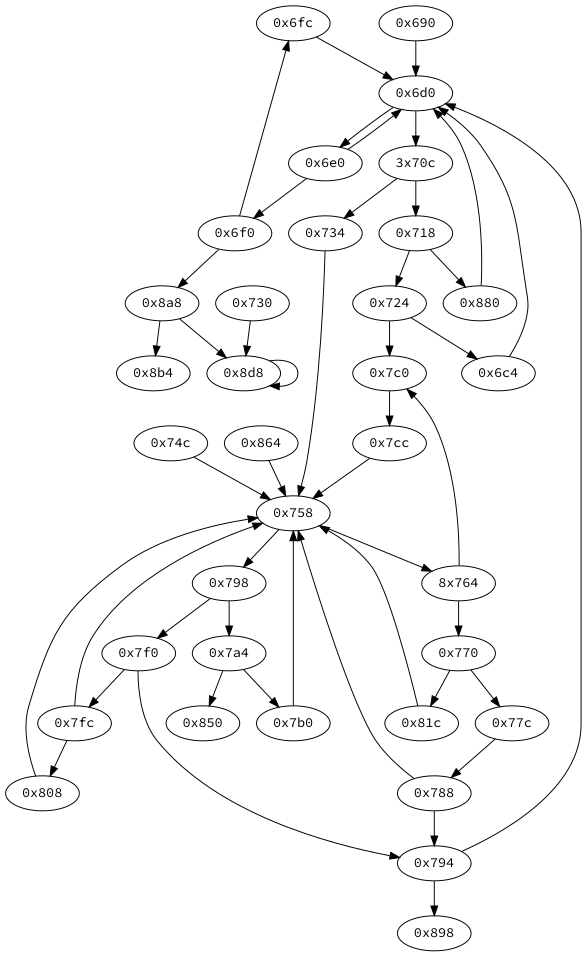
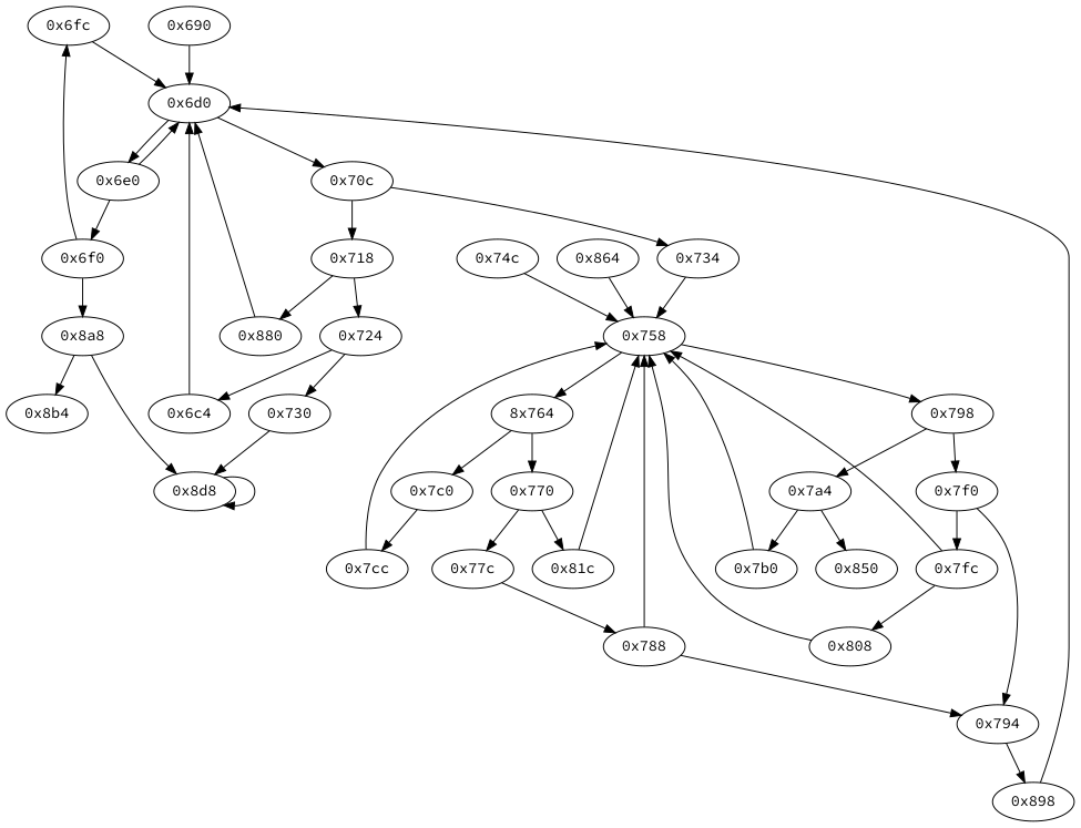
  digraph {
    fontname="Source Code Pro"
    node [fontname="Source Code Pro" opcode="[u'ldr', u'cmp', u'b']"]
    edge [fontname="Source Code Pro"]
    "0x6fc" [opcode="[u'ldr', u'str', u'ldr', u'b']"]
    "0x6d0" [opcode="[u'mov', u'ldr', u'cmp', u'b']"]
    "0x6e0" [opcode="[u'ldr', u'cmp', u'mov', u'b']"]
-   "0x70c" [label="3x70c"]
+   "0x70c"
    "0x6f0"
    "0x718"
    "0x734" [opcode="[u'ldr', u'bl', u'ldr', u'ldr', u'ldr', u'b']"]
    "0x808" [opcode="[u'ldr', u'ldrb', u'strb', u'ldr', u'b']"]
    "0x7fc"
    "0x758"
    "0x798"
    n12 [label="8x764"]
    "0x7a4"
    "0x7f0"
    "0x7c0"
    "0x770"
    "0x788"
    "0x794" [opcode="[u'b']"]
    "0x898" [opcode="[u'ldr', u'str', u'ldr', u'b']"]
    "0x74c" [opcode="[u'ldr', u'cmp', u'ldr']"]
    "0x8d8" [opcode="[u'b']"]
    "0x864" [opcode="[u'ldr', u'ldr', u'ldr', u'add', u'add', u'mov', u'b']"]
    "0x7b0" [opcode="[u'ldr', u'cmp', u'ldr', u'b']"]
    "0x850" [opcode="[u'mov', u'mov', u'mov', u'mov', u'b']"]
    "0x8b4" [opcode="[u'ldr', u'ldr', u'ldr', u'ldr', u'sub', u'mov', u'sub', u'pop']"]
    "0x8a8"
    "0x880" [opcode="[u'ldr', u'ldr', u'ldr', u'cmp', u'mov', u'b']"]
    "0x7cc" [opcode="[u'str', u'str', u'str', u'ldr', u'ldr', u'ldr', u'cmp', u'mov', u'b']"]
    "0x724"
    "0x6c4" [opcode="[u'mov', u'bl', u'ldr']"]
    "0x730" [opcode="[u'b']"]
    "0x81c" [opcode="[u'ldr', u'ldr', u'lsr', u'orr', u'str', u'ldr', u'b']"]
    "0x77c"
    "0x690" [opcode="[u'push', u'add', u'sub', u'ldr', u'mov', u'ldr', u'ldr', u'str', u'ldr', u'ldr', u'ldr', u'add', u'b']"]
    "0x6fc" -> "0x6d0"
    "0x6d0" -> "0x6e0"
    "0x6d0" -> "0x70c"
    "0x6e0" -> "0x6d0"
    "0x6e0" -> "0x6f0"
    "0x70c" -> "0x718"
    "0x70c" -> "0x734"
    "0x6f0" -> "0x6fc"
    "0x6f0" -> "0x8a8"
    "0x718" -> "0x880"
    "0x718" -> "0x724"
    "0x734" -> "0x758"
    "0x808" -> "0x758"
    "0x7fc" -> "0x808"
    "0x7fc" -> "0x758"
    "0x758" -> "0x798"
    "0x758" -> n12
    "0x798" -> "0x7a4"
    "0x798" -> "0x7f0"
    n12 -> "0x7c0"
    n12 -> "0x770"
    "0x7a4" -> "0x7b0"
    "0x7a4" -> "0x850"
    "0x7f0" -> "0x7fc"
    "0x7f0" -> "0x794"
    "0x7c0" -> "0x7cc"
    "0x770" -> "0x81c"
    "0x770" -> "0x77c"
    "0x788" -> "0x758"
    "0x788" -> "0x794"
    "0x794" -> "0x898"
-   "0x794" -> "0x6d0"
+   "0x898" -> "0x6d0"
    "0x74c" -> "0x758"
    "0x8d8" -> "0x8d8"
    "0x864" -> "0x758"
    "0x7b0" -> "0x758"
    "0x8a8" -> "0x8d8"
    "0x8a8" -> "0x8b4"
    "0x880" -> "0x6d0"
    "0x7cc" -> "0x758"
    "0x724" -> "0x6c4"
-   "0x724" -> "0x7c0"
+   "0x724" -> "0x730"
    "0x6c4" -> "0x6d0"
    "0x730" -> "0x8d8"
    "0x81c" -> "0x758"
    "0x77c" -> "0x788"
    "0x690" -> "0x6d0"
  }
